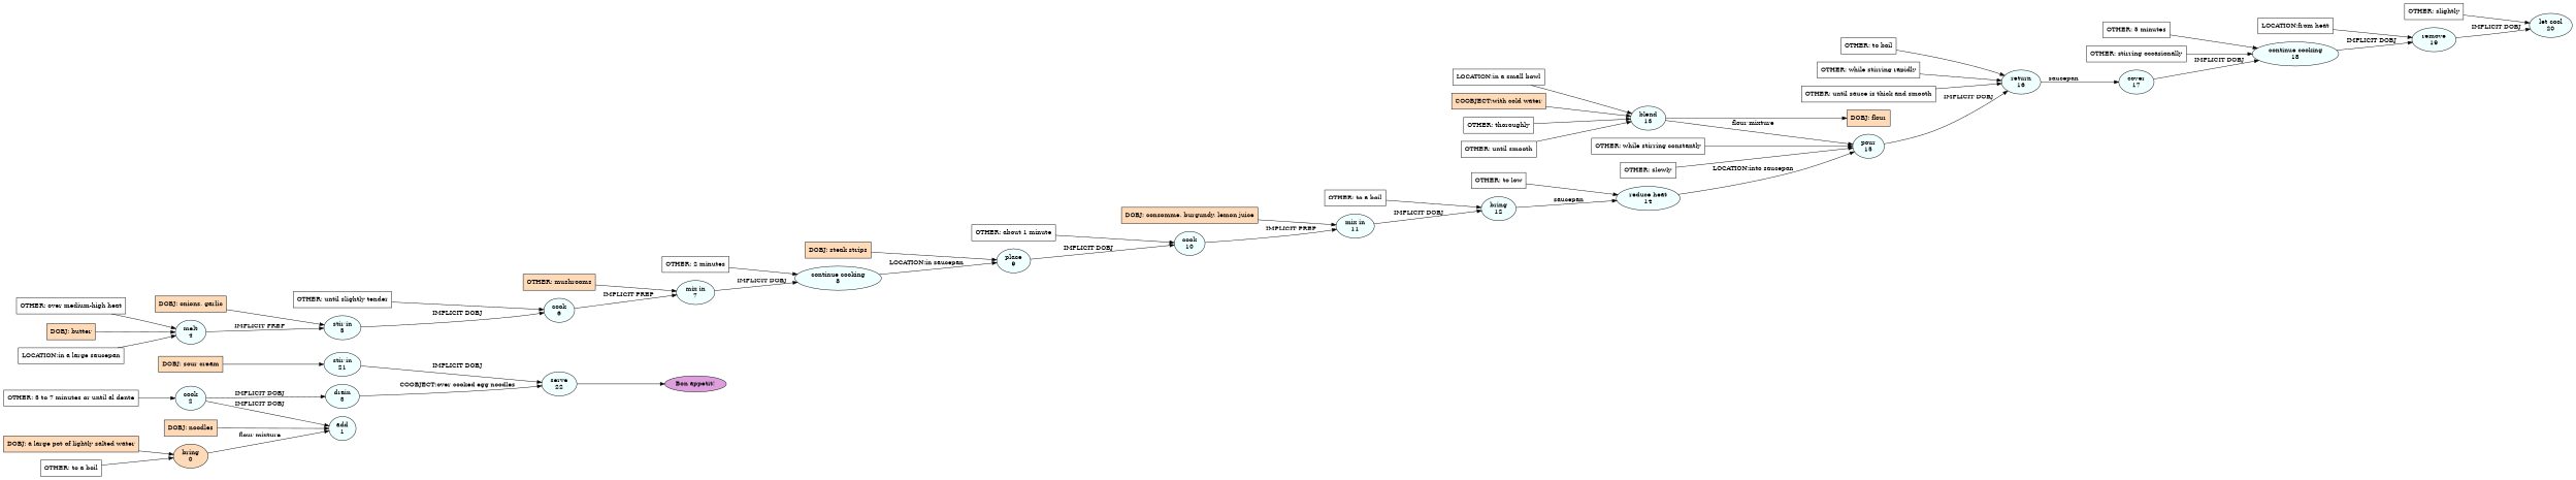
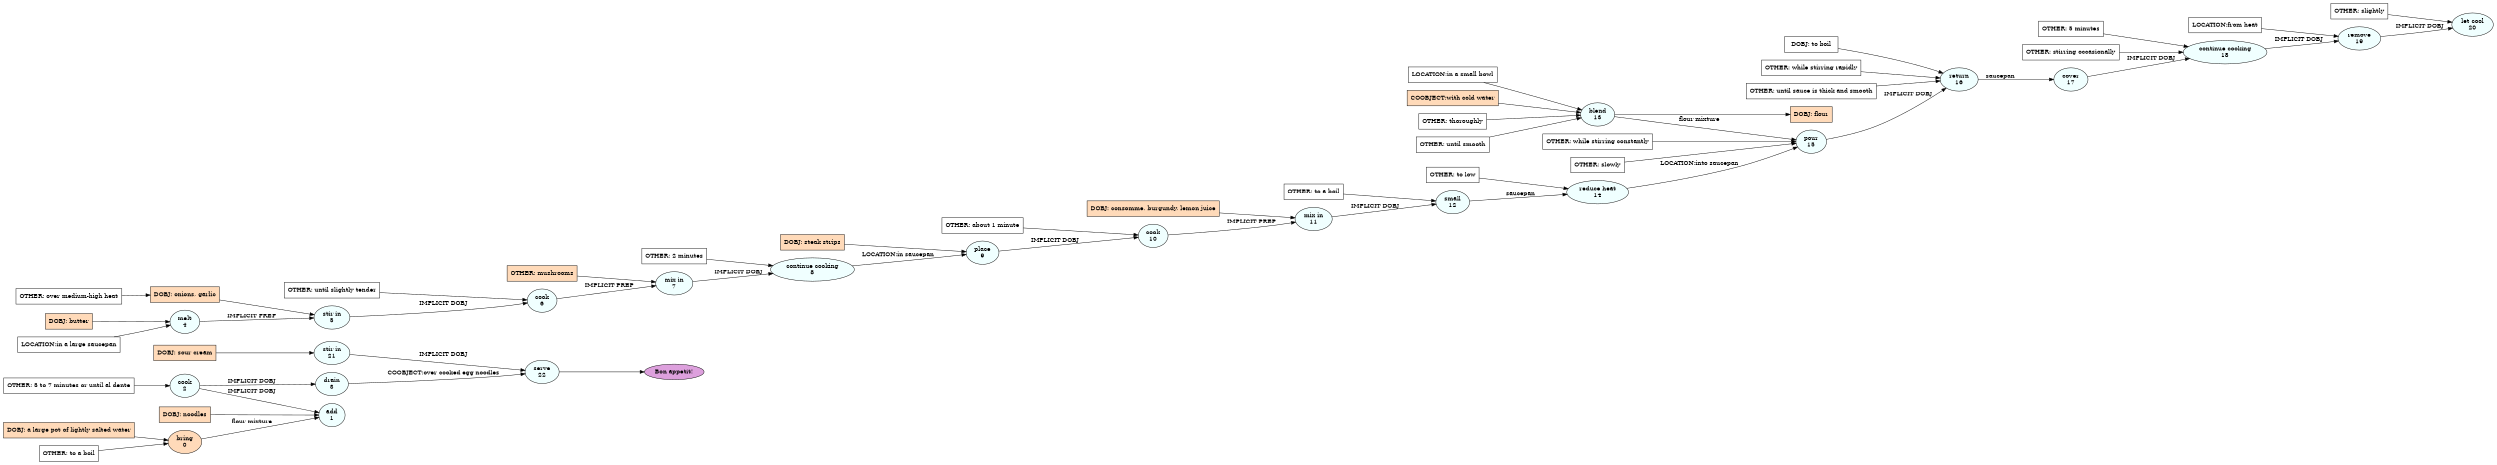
  digraph {
    rankdir=LR
    node [fillcolor=azure shape=box style=filled]
    n1 [fillcolor=peachpuff label="bring\n0" shape=oval]
    n2 [label="add\n1" shape=oval]
    n3 [label="cook\n2" shape=oval]
    n4 [label="drain\n3" shape=oval]
    n5 [label="serve\n22" shape=oval]
    n6 [fillcolor=plum label="Bon appetit!" shape=oval]
    n7 [label="melt\n4" shape=oval]
    n8 [label="stir in\n5" shape=oval]
    n9 [label="cook\n6" shape=oval]
    n10 [label="mix in\n7" shape=oval]
    n11 [label="continue cooking\n8" shape=oval]
    n12 [label="place\n9" shape=oval]
    n13 [label="cook\n10" shape=oval]
    n14 [label="mix in\n11" shape=oval]
-   n15 [label="bring\n12" shape=oval]
+   n15 [label="small\n12" shape=oval]
    n16 [label="reduce heat\n14" shape=oval]
    n17 [label="pour\n15" shape=oval]
    n18 [label="blend\n13" shape=oval]
    n19 [fillcolor=peachpuff label="DOBJ: flour"]
    n20 [label="return\n16" shape=oval]
    n21 [label="cover\n17" shape=oval]
    n22 [label="continue cooking\n18" shape=oval]
    n23 [label="remove\n19" shape=oval]
    n24 [label="let cool\n20" shape=oval]
    n25 [label="stir in\n21" shape=oval]
    n26 [fillcolor=peachpuff label="DOBJ: a large pot of lightly salted water"]
    n27 [fillcolor=white label="OTHER: to a boil"]
    n28 [fillcolor=peachpuff label="DOBJ: butter"]
    n29 [fillcolor=white label="LOCATION:in a large saucepan"]
    n30 [fillcolor=white label="OTHER: over medium-high heat"]
    n31 [fillcolor=white label="LOCATION:in a small bowl"]
    n32 [fillcolor=peachpuff label="COOBJECT:with cold water"]
    n33 [fillcolor=white label="OTHER: thoroughly"]
    n34 [fillcolor=white label="OTHER: until smooth"]
    n35 [fillcolor=peachpuff label="DOBJ: noodles"]
    n36 [fillcolor=white label="OTHER: 5 to 7 minutes or until al dente"]
    n37 [fillcolor=peachpuff label="DOBJ: onions, garlic"]
    n38 [fillcolor=white label="OTHER: until slightly tender"]
    n39 [fillcolor=peachpuff label="OTHER: mushrooms"]
    n40 [fillcolor=white label="OTHER: 2 minutes"]
    n41 [fillcolor=peachpuff label="DOBJ: steak strips"]
    n42 [fillcolor=white label="OTHER: about 1 minute"]
    n43 [fillcolor=peachpuff label="DOBJ: consomme, burgundy, lemon juice"]
    n44 [fillcolor=white label="OTHER: to a boil"]
    n45 [fillcolor=white label="OTHER: to low"]
    n46 [fillcolor=white label="OTHER: while stirring constantly"]
    n47 [fillcolor=white label="OTHER: slowly"]
-   n48 [fillcolor=white label="OTHER: to boil"]
+   n48 [fillcolor=white label="DOBJ: to boil"]
    n49 [fillcolor=white label="OTHER: while stirring rapidly"]
    n50 [fillcolor=white label="OTHER: until sauce is thick and smooth"]
    n51 [fillcolor=white label="OTHER: 5 minutes"]
    n52 [fillcolor=white label="OTHER: stirring occasionally"]
    n53 [fillcolor=white label="LOCATION:from heat"]
    n54 [fillcolor=white label="OTHER: slightly"]
    n55 [fillcolor=peachpuff label="DOBJ: sour cream"]
    n1 -> n2 [label="flour mixture"]
    n3 -> n2 [label="IMPLICIT DOBJ"]
    n3 -> n4 [label="IMPLICIT DOBJ"]
    n4 -> n5 [label="COOBJECT:over cooked egg noodles"]
    n5 -> n6
    n7 -> n8 [label="IMPLICIT PREP"]
    n8 -> n9 [label="IMPLICIT DOBJ"]
    n9 -> n10 [label="IMPLICIT PREP"]
    n10 -> n11 [label="IMPLICIT DOBJ"]
    n11 -> n12 [label="LOCATION:in saucepan"]
    n12 -> n13 [label="IMPLICIT DOBJ"]
    n13 -> n14 [label="IMPLICIT PREP"]
    n14 -> n15 [label="IMPLICIT DOBJ"]
    n15 -> n16 [label=saucepan]
    n16 -> n17 [label="LOCATION:into saucepan"]
    n17 -> n20 [label="IMPLICIT DOBJ"]
    n18 -> n17 [label="flour mixture"]
    n18 -> n19
    n20 -> n21 [label=saucepan]
    n21 -> n22 [label="IMPLICIT DOBJ"]
    n22 -> n23 [label="IMPLICIT DOBJ"]
    n23 -> n24 [label="IMPLICIT DOBJ"]
    n25 -> n5 [label="IMPLICIT DOBJ"]
    n26 -> n1
    n27 -> n1
    n28 -> n7
    n29 -> n7
-   n30 -> n7
+   n30 -> n37
    n31 -> n18
    n32 -> n18
    n33 -> n18
    n34 -> n18
    n35 -> n2
    n36 -> n3
    n37 -> n8
    n38 -> n9
    n39 -> n10
    n40 -> n11
    n41 -> n12
    n42 -> n13
    n43 -> n14
    n44 -> n15
    n45 -> n16
    n46 -> n17
    n47 -> n17
    n48 -> n20
    n49 -> n20
    n50 -> n20
    n51 -> n22
    n52 -> n22
    n53 -> n23
    n54 -> n24
    n55 -> n25
  }
